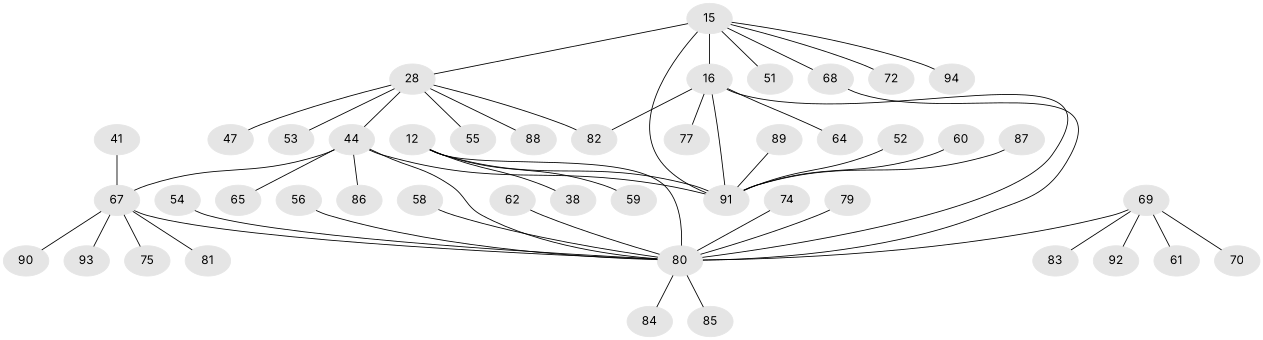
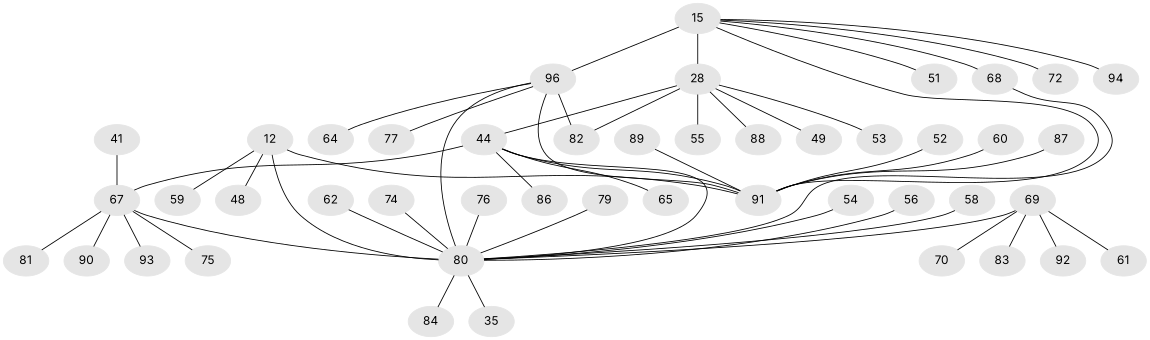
  graph {
    fontname=Inter
    node [color=gray90 fontname=Inter style=filled]
    edge [fontname=Inter]
    12 [super="+9"]
-   48 [label=38]
+   48
    59
    80 [super="+20+34"]
    91 [super="+71+73+43+49"]
    84
-   85 [super="+29"]
+   85 [super="+29" label=35]
    15 [super="+13"]
-   16 [super="+14"]
+   16 [super="+14" label=96]
    28 [super="+2"]
    51
    68
    72
    94 [super="+69"]
    n15 [label=64]
    77 [super="+38"]
    82
    44 [super="+4+23"]
-   47
+   47 [label=49]
    53
    55
    88
    54 [super="+35"]
    n24 [label=69 super="+17"]
    61
    70 [super="+64"]
    83
    92
    67 [super="+8+24"]
    65
    86 [super="+46"]
    75 [super="+63"]
    81 [super="+57"]
    90
    93 [super="+27"]
    41
    52
    56
    58 [super="+31"]
    60
    62 [super="+32"]
    74
+   76
    79
    87 [super="+78"]
    89
    12 -- 48
    12 -- 59
    12 -- 80 [weight=3]
    12 -- 91 [weight=4]
    80 -- 84
    80 -- 85
    15 -- 91
    15 -- 16 [weight=4]
    15 -- 28 [weight=2]
    15 -- 51
    15 -- 68
    15 -- 72
    15 -- 94
    16 -- 80 [weight=2]
    16 -- 91
    16 -- n15
    16 -- 77
    16 -- 82
    28 -- 82
    28 -- 44 [weight=3]
    28 -- 47
    28 -- 53
    28 -- 55
    28 -- 88
    68 -- 80
    44 -- 80
    44 -- 91 [weight=2]
    44 -- 67
    44 -- 65
    44 -- 86
    54 -- 80
    n24 -- 80 [weight=4]
    n24 -- 61
    n24 -- 70
    n24 -- 83
    n24 -- 92
    67 -- 80 [weight=4]
    67 -- 75
    67 -- 81
    67 -- 90
    67 -- 93
    41 -- 67
    52 -- 91
    56 -- 80
    58 -- 80
    60 -- 91
    62 -- 80
    74 -- 80
+   76 -- 80
    79 -- 80
    87 -- 91
    89 -- 91
  }
